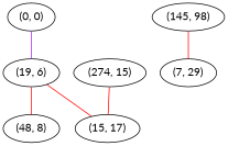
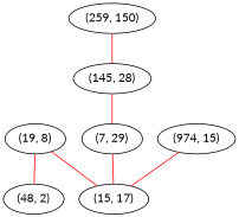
  graph {
    fontname=Lato
    node [fontname=Lato]
    edge [color=red fontname=Lato weight=1]
-   "(0, 0)"
-   "(19, 6)"
-   "(48, 8)"
+   "(19, 6)" [label="(19, 8)"]
+   "(48, 8)" [label="(48, 2)"]
    "(15, 17)"
-   "(145, 28)" [label="(145, 98)"]
+   "(259, 150)"
+   "(145, 28)"
    n7 [label="(7, 29)"]
-   "(274, 15)"
-   "(0, 0)" -- "(19, 6)" [color=purple weight=4]
+   "(274, 15)" [label="(974, 15)"]
    "(19, 6)" -- "(48, 8)"
    "(19, 6)" -- "(15, 17)"
+   "(259, 150)" -- "(145, 28)"
    "(145, 28)" -- n7
+   n7 -- "(15, 17)"
    "(274, 15)" -- "(15, 17)"
  }
